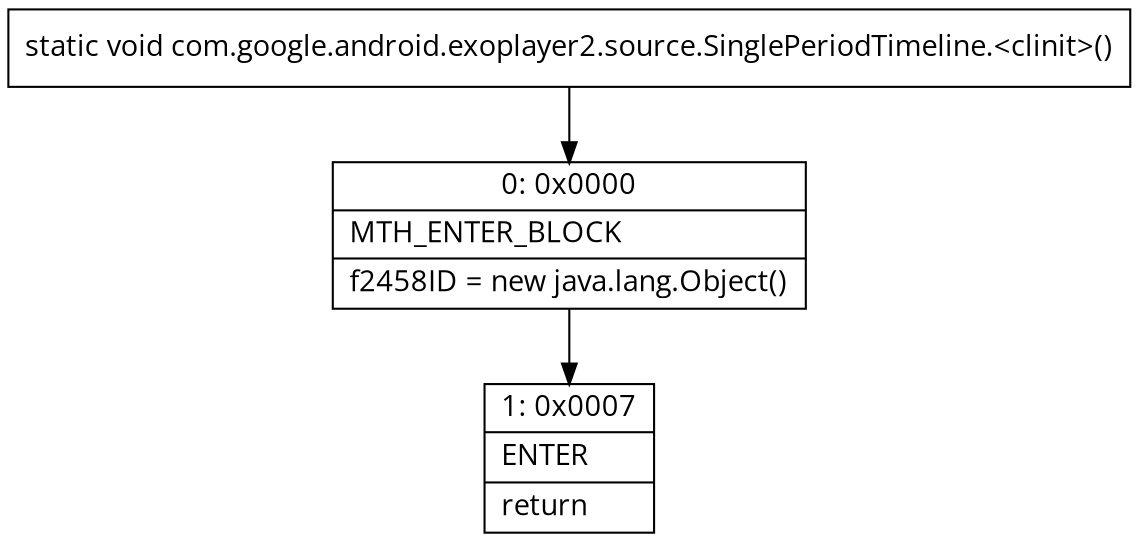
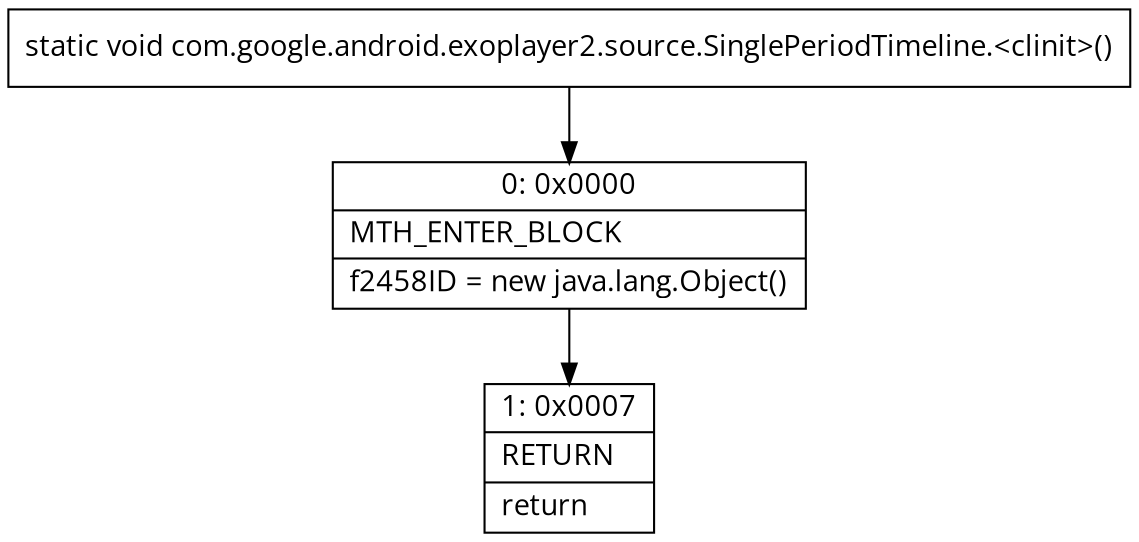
  digraph {
    fontname="Open Sans"
    node [shape=record fontname="Open Sans"]
    edge [fontname="Open Sans"]
    n1 [label="{0\:\ 0x0000|MTH_ENTER_BLOCK\l|f2458ID = new java.lang.Object()\l}"]
-   n2 [label="{1\:\ 0x0007|ENTER\l|return\l}"]
+   n2 [label="{1\:\ 0x0007|RETURN\l|return\l}"]
    n3 [label="{static void com.google.android.exoplayer2.source.SinglePeriodTimeline.\<clinit\>() }"]
    n1 -> n2
    n3 -> n1
  }
